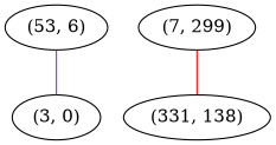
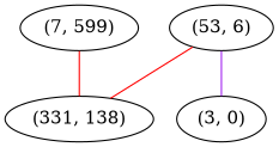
  graph {
    edge [color=red weight=1]
    "(53, 6)"
    "(331, 138)"
    n3 [label="(3, 0)"]
-   "(7, 299)"
+   "(7, 299)" [label="(7, 599)"]
+   "(53, 6)" -- "(331, 138)"
    "(53, 6)" -- n3 [color=purple weight=4]
    "(7, 299)" -- "(331, 138)"
  }
